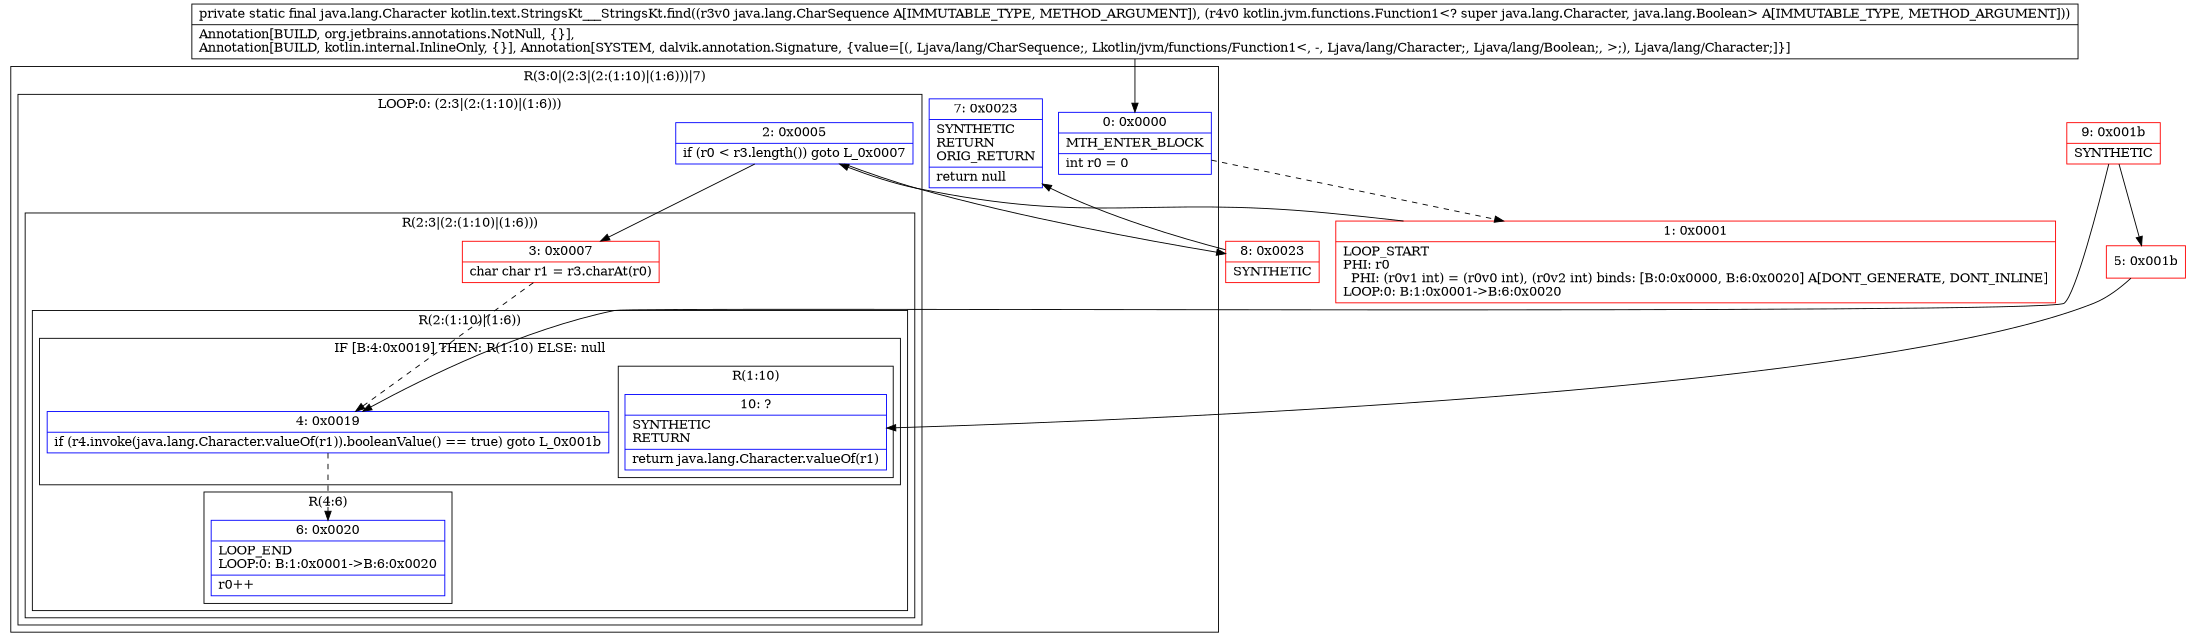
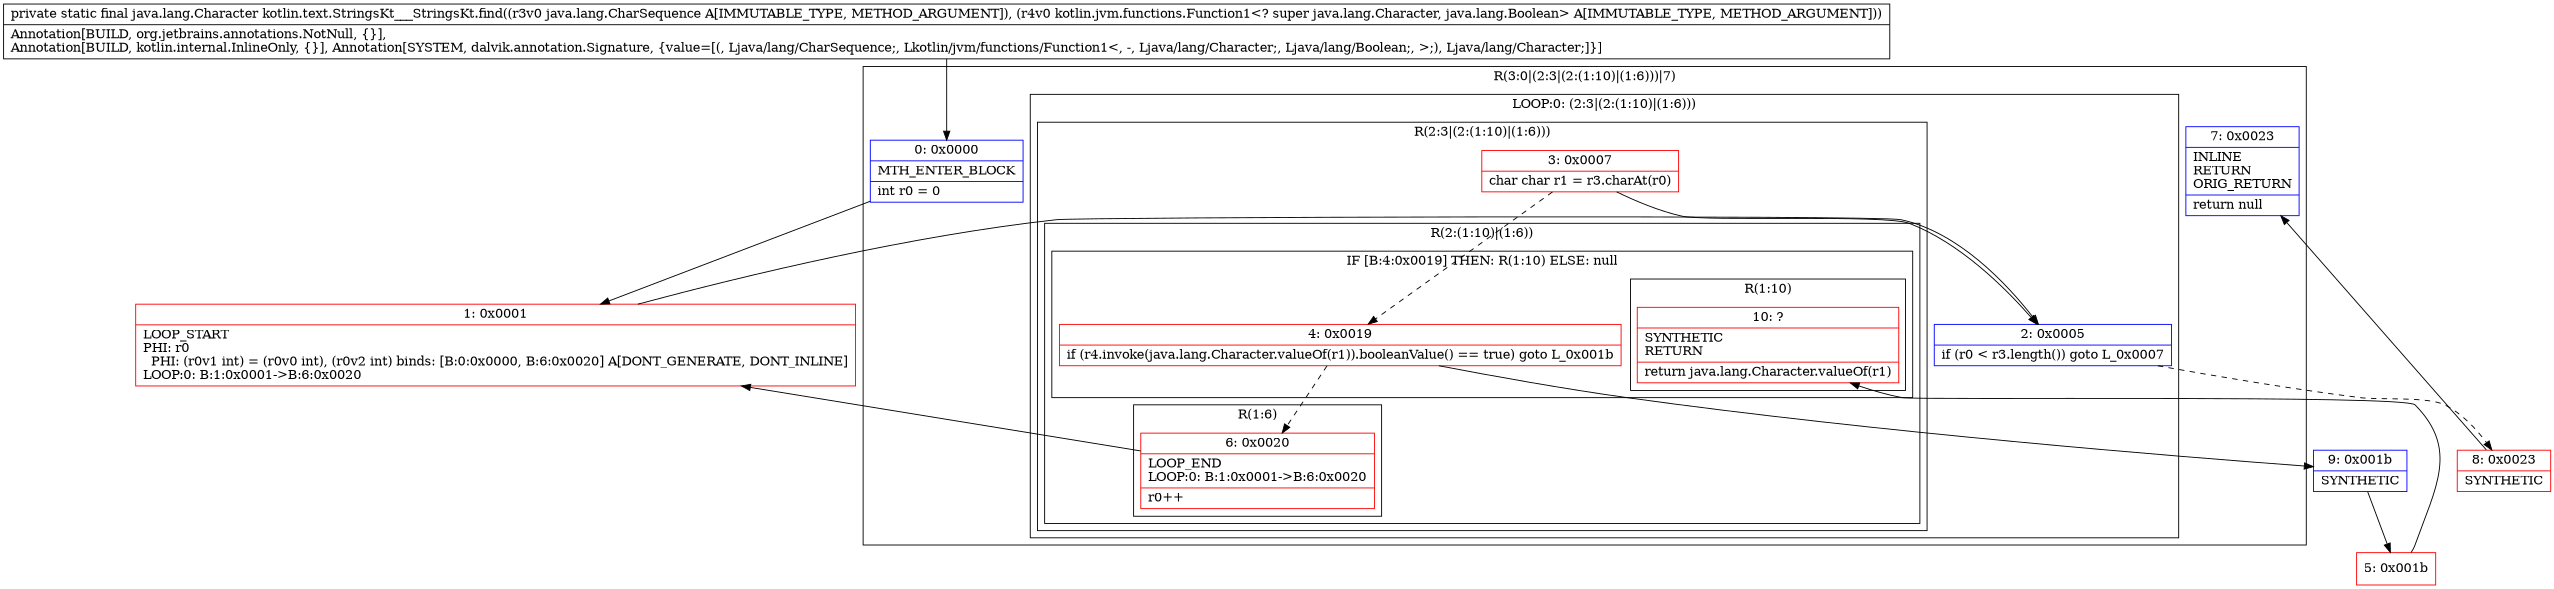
  digraph {
    fontname="DejaVu Serif"
    node [color=blue fontname="DejaVu Serif" shape=record]
    edge [fontname="DejaVu Serif"]
-   n1 [label="{10\:\ ?|SYNTHETIC\lRETURN\l|return java.lang.Character.valueOf(r1)\l}"]
-   n2 [label="{4\:\ 0x0019|if (r4.invoke(java.lang.Character.valueOf(r1)).booleanValue() == true) goto L_0x001b\l}"]
-   n3 [label="{6\:\ 0x0020|LOOP_END\lLOOP:0: B:1:0x0001\-\>B:6:0x0020\l|r0++\l}"]
+   n1 [color=red label="{10\:\ ?|SYNTHETIC\lRETURN\l|return java.lang.Character.valueOf(r1)\l}"]
+   n2 [color=red label="{4\:\ 0x0019|if (r4.invoke(java.lang.Character.valueOf(r1)).booleanValue() == true) goto L_0x001b\l}"]
+   n3 [color=red label="{6\:\ 0x0020|LOOP_END\lLOOP:0: B:1:0x0001\-\>B:6:0x0020\l|r0++\l}"]
    n4 [color=red label="{3\:\ 0x0007|char char r1 = r3.charAt(r0)\l}"]
    n5 [label="{2\:\ 0x0005|if (r0 \< r3.length()) goto L_0x0007\l}"]
    n6 [label="{0\:\ 0x0000|MTH_ENTER_BLOCK\l|int r0 = 0\l}"]
-   n7 [label="{7\:\ 0x0023|SYNTHETIC\lRETURN\lORIG_RETURN\l|return null\l}"]
-   n8 [color=red label="{9\:\ 0x001b|SYNTHETIC\l}"]
+   n7 [label="{7\:\ 0x0023|INLINE\lRETURN\lORIG_RETURN\l|return null\l}"]
+   n8 [label="{9\:\ 0x001b|SYNTHETIC\l}"]
    n9 [color=red label="{1\:\ 0x0001|LOOP_START\lPHI: r0 \l  PHI: (r0v1 int) = (r0v0 int), (r0v2 int) binds: [B:0:0x0000, B:6:0x0020] A[DONT_GENERATE, DONT_INLINE]\lLOOP:0: B:1:0x0001\-\>B:6:0x0020\l}"]
    n10 [color=red label="{8\:\ 0x0023|SYNTHETIC\l}"]
    n11 [color=red label="{5\:\ 0x001b}"]
    n12 [label="{private static final java.lang.Character kotlin.text.StringsKt___StringsKt.find((r3v0 java.lang.CharSequence A[IMMUTABLE_TYPE, METHOD_ARGUMENT]), (r4v0 kotlin.jvm.functions.Function1\<? super java.lang.Character, java.lang.Boolean\> A[IMMUTABLE_TYPE, METHOD_ARGUMENT]))  | Annotation[BUILD, org.jetbrains.annotations.NotNull, \{\}], \lAnnotation[BUILD, kotlin.internal.InlineOnly, \{\}], Annotation[SYSTEM, dalvik.annotation.Signature, \{value=[(, Ljava\/lang\/CharSequence;, Lkotlin\/jvm\/functions\/Function1\<, \-, Ljava\/lang\/Character;, Ljava\/lang\/Boolean;, \>;), Ljava\/lang\/Character;]\}]\l}" color=""]
    subgraph cluster_1 {
      label="R(3:0|(2:3|(2:(1:10)|(1:6)))|7)"
      n6
      n7
      subgraph cluster_2 {
        label="LOOP:0: (2:3|(2:(1:10)|(1:6)))"
        n5
        subgraph cluster_3 {
          label="R(2:3|(2:(1:10)|(1:6)))"
          n4
          subgraph cluster_4 {
            label="R(2:(1:10)|(1:6))"
            subgraph cluster_5 {
              label="IF [B:4:0x0019] THEN: R(1:10) ELSE: null"
              n2
              subgraph cluster_6 {
                label="R(1:10)"
                n1
              }
            }
            subgraph cluster_7 {
-             label="R(4:6)"
+             label="R(1:6)"
              n3
            }
          }
        }
      }
    }
    n2 -> n3 [style=dashed]
-   n8 -> n2
+   n2 -> n8
+   n3 -> n9
    n4 -> n2 [style=dashed]
-   n5 -> n4
-   n5 -> n10 [style=solid]
-   n6 -> n9 [style=dashed]
+   n4 -> n5
+   n5 -> n10 [style=dashed]
+   n6 -> n9
    n8 -> n11
    n9 -> n5
    n10 -> n7
    n11 -> n1
    n12 -> n6
  }
